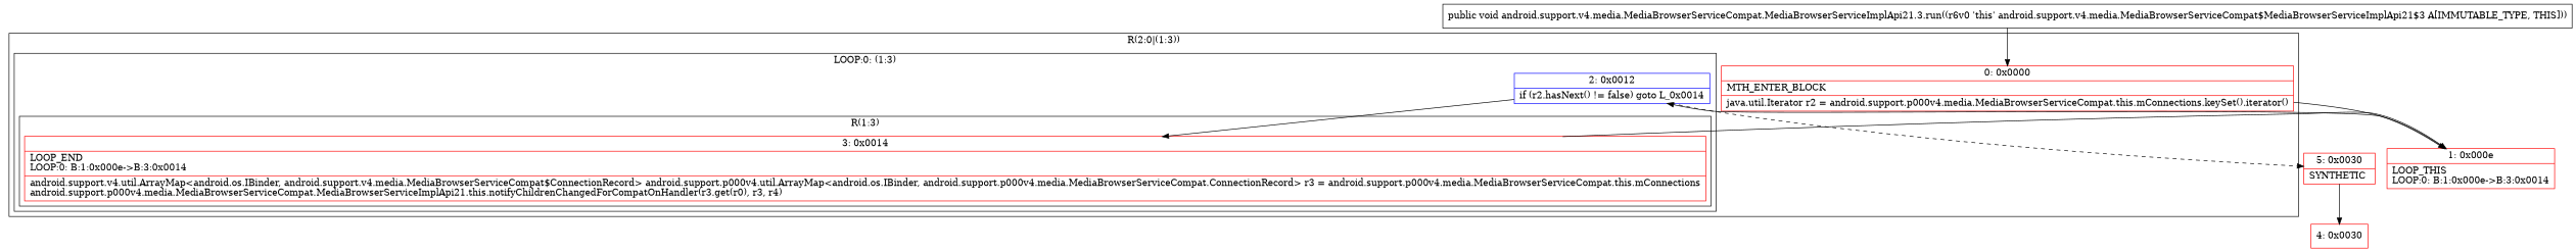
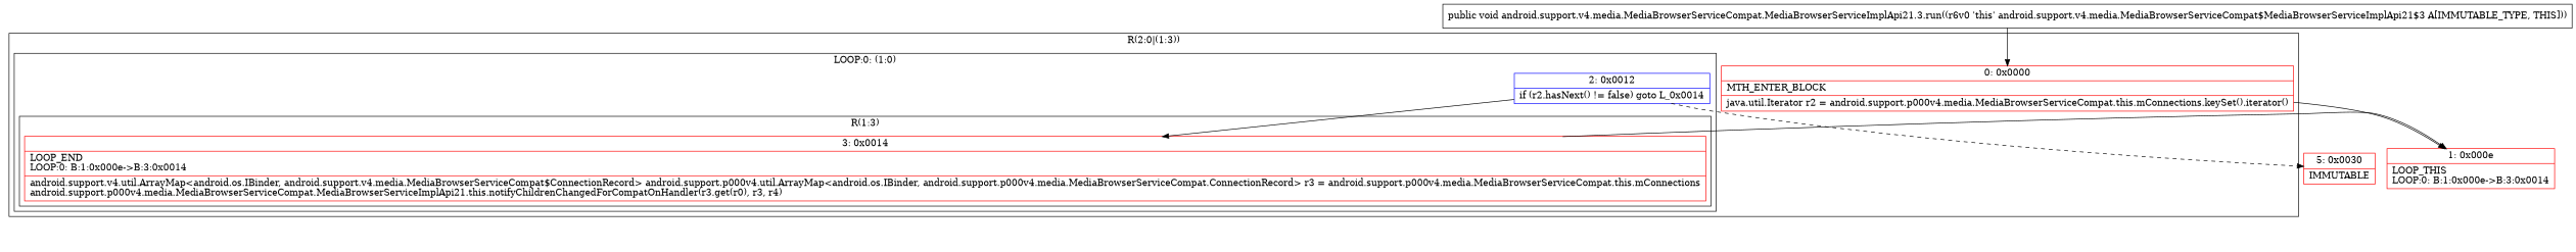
  digraph {
    node [color=red shape=record]
    n1 [label="{3\:\ 0x0014|LOOP_END\lLOOP:0: B:1:0x000e\-\>B:3:0x0014\l|android.support.v4.util.ArrayMap\<android.os.IBinder, android.support.v4.media.MediaBrowserServiceCompat$ConnectionRecord\> android.support.p000v4.util.ArrayMap\<android.os.IBinder, android.support.p000v4.media.MediaBrowserServiceCompat.ConnectionRecord\> r3 = android.support.p000v4.media.MediaBrowserServiceCompat.this.mConnections\landroid.support.p000v4.media.MediaBrowserServiceCompat.MediaBrowserServiceImplApi21.this.notifyChildrenChangedForCompatOnHandler(r3.get(r0), r3, r4)\l}"]
    n2 [color=blue label="{2\:\ 0x0012|if (r2.hasNext() != false) goto L_0x0014\l}"]
    n3 [label="{0\:\ 0x0000|MTH_ENTER_BLOCK\l|java.util.Iterator r2 = android.support.p000v4.media.MediaBrowserServiceCompat.this.mConnections.keySet().iterator()\l}"]
    n4 [label="{1\:\ 0x000e|LOOP_THIS\lLOOP:0: B:1:0x000e\-\>B:3:0x0014\l}"]
-   n5 [label="{5\:\ 0x0030|SYNTHETIC\l}"]
-   n6 [label="{4\:\ 0x0030}"]
+   n5 [label="{5\:\ 0x0030|IMMUTABLE\l}"]
    n7 [label="{public void android.support.v4.media.MediaBrowserServiceCompat.MediaBrowserServiceImplApi21.3.run((r6v0 'this' android.support.v4.media.MediaBrowserServiceCompat$MediaBrowserServiceImplApi21$3 A[IMMUTABLE_TYPE, THIS])) }" color=""]
    subgraph cluster_1 {
      label="R(2:0|(1:3))"
      n3
      subgraph cluster_2 {
-       label="LOOP:0: (1:3)"
+       label="LOOP:0: (1:0)"
        n2
        subgraph cluster_3 {
          label="R(1:3)"
          n1
        }
      }
    }
    n1 -> n4
    n2 -> n1
    n2 -> n5 [style=dashed]
    n3 -> n4
-   n4 -> n2
-   n5 -> n6
    n7 -> n3
  }
